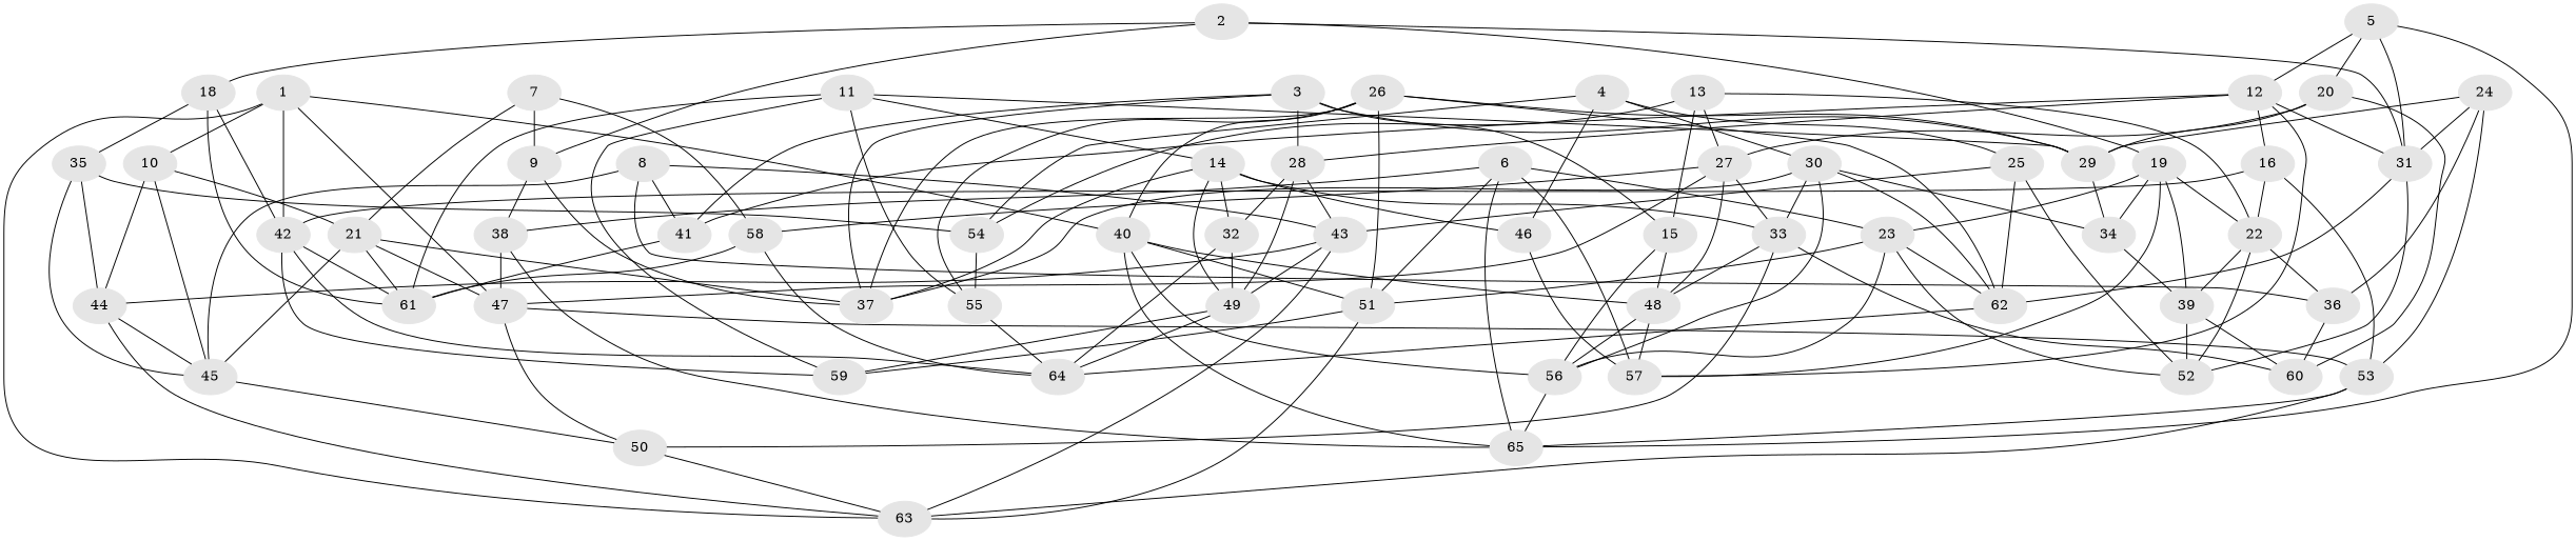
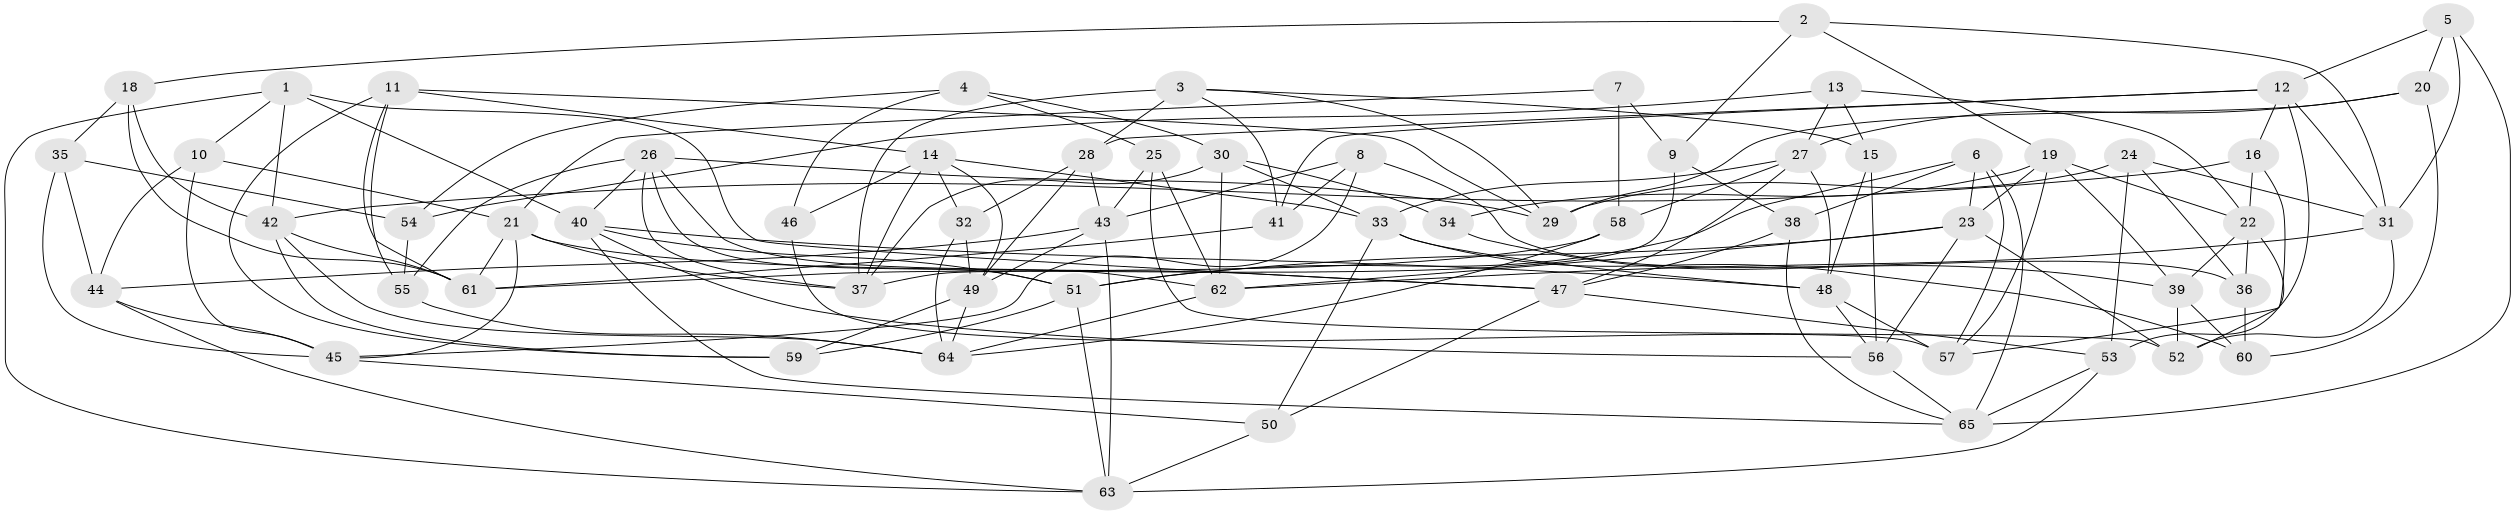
  graph {
    node [color=gray90 style=filled]
    edge [weight=1.0]
    1
    10
    40
    42
    47
    63
    21
    45
    44
    35
    54
    65
    51
    48
    56
    59
    61
    64
    53
    50
    2
    9
    18
    19
    31
    37
    38
    23
    57
    22
    34
    39
    52
    62
    3
    15
    28
    29
    41
    43
    32
    49
    4
    25
    30
    46
    33
    55
    5
    12
    20
    16
    27
    60
    6
    7
    58
    36
    8
    11
    14
    13
    24
    26
    1 -- 10
    1 -- 40
    1 -- 42
    1 -- 47
    1 -- 63
    10 -- 21
    10 -- 45
    10 -- 44
    40 -- 65
    40 -- 51
    40 -- 48
    40 -- 56
    42 -- 59
    42 -- 61
    42 -- 64
    47 -- 53
    47 -- 50
    21 -- 47
    21 -- 45
    21 -- 61
    21 -- 37
    45 -- 50
    44 -- 63
    44 -- 45
    35 -- 45
    35 -- 44 [weight=2.0]
    35 -- 54
    54 -- 55 [weight=2.0]
    51 -- 63
    51 -- 59
    48 -- 56
    48 -- 57
    56 -- 65
    53 -- 63
    53 -- 65
    50 -- 63
    2 -- 9
    2 -- 18
    2 -- 19
    2 -- 31
    9 -- 37
    9 -- 38
    18 -- 42
    18 -- 35
    18 -- 61
    19 -- 23
    19 -- 57
    19 -- 22
    19 -- 34
    19 -- 39
    31 -- 52
    31 -- 62
    38 -- 47
    38 -- 65
    23 -- 51
    23 -- 56
    23 -- 52
    23 -- 62
    22 -- 39
    22 -- 52
    22 -- 36
    34 -- 39
    39 -- 52 [weight=2.0]
    39 -- 60
    62 -- 64
    3 -- 37
    3 -- 15
    3 -- 28 [weight=2.0]
    3 -- 29
    3 -- 41
    15 -- 48
    15 -- 56
    28 -- 43
    28 -- 32
    28 -- 49
-   29 -- 34
    41 -- 61
    43 -- 63
    43 -- 44
    43 -- 49
    32 -- 64
    32 -- 49
    49 -- 59
    49 -- 64
    4 -- 54
    4 -- 25
    4 -- 30
    4 -- 46
    25 -- 52
    25 -- 62
    25 -- 43
-   30 -- 56
    30 -- 37
    30 -- 34
    30 -- 62
    30 -- 33
    46 -- 57
    33 -- 48
    33 -- 50
    33 -- 60
    55 -- 64
    5 -- 65
    5 -- 31
    5 -- 12
    5 -- 20
    12 -- 31
    12 -- 57
    12 -- 28
    12 -- 41
    12 -- 16
    20 -- 29
    20 -- 27
    20 -- 60
    16 -- 42
    16 -- 53
    16 -- 22
    27 -- 47
    27 -- 48
    27 -- 33
    27 -- 58
    6 -- 65
    6 -- 51
    6 -- 38
    6 -- 23
    6 -- 57 [weight=2.0]
    7 -- 21
    7 -- 9
    7 -- 58
    58 -- 61
    58 -- 64
    36 -- 60 [weight=2.0]
    8 -- 45
    8 -- 41
    8 -- 43
    8 -- 36
    11 -- 59
    11 -- 61
    11 -- 29
    11 -- 55 [weight=2.0]
    11 -- 14
    14 -- 37
    14 -- 32
    14 -- 49
    14 -- 46
    14 -- 33
    13 -- 54
    13 -- 22
    13 -- 15
    13 -- 27
    24 -- 53
    24 -- 31
    24 -- 29
    24 -- 36
    26 -- 40
    26 -- 51
    26 -- 37
    26 -- 62
    26 -- 29
    26 -- 55
  }
